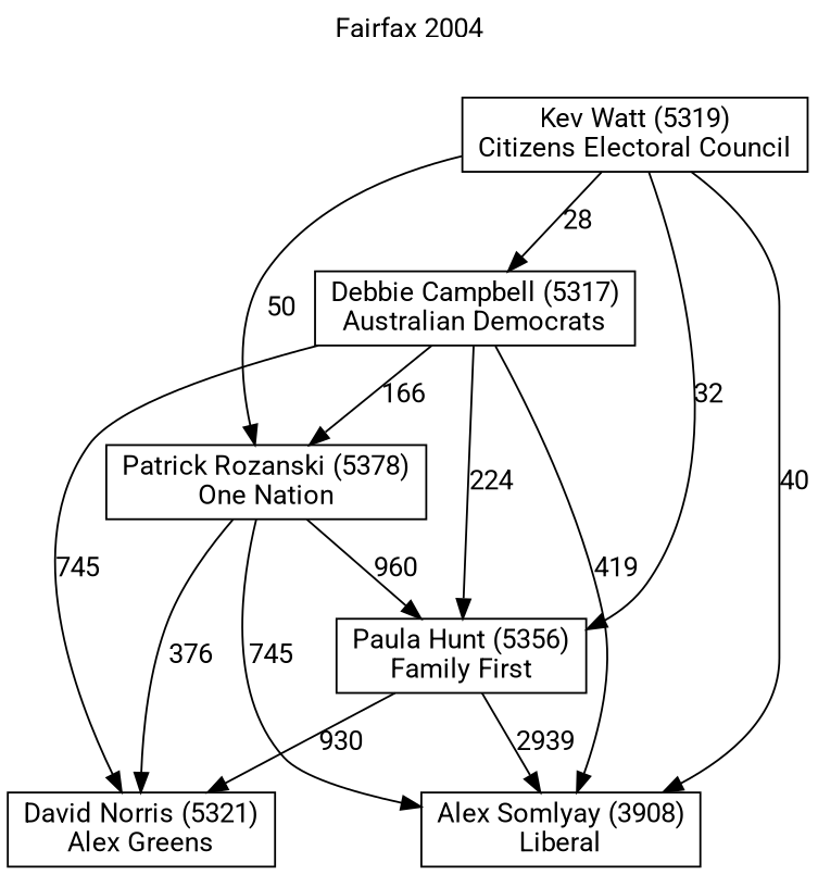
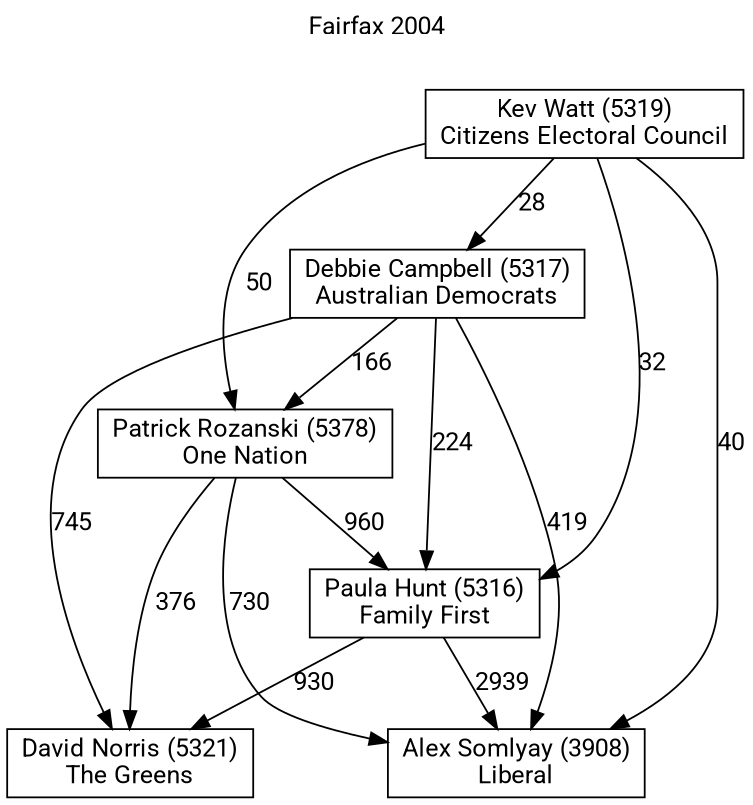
  digraph {
    fontname=Roboto
    label="Fairfax 2004"
    labelloc=t
    mclimit=2
    node [fontname=Roboto shape=box]
    edge [fontname=Roboto]
    n1 [label="Alex Somlyay (3908)\nLiberal"]
-   n2 [label="David Norris (5321)\nAlex Greens"]
-   n3 [label="Paula Hunt (5356)\nFamily First"]
+   n2 [label="David Norris (5321)\nThe Greens"]
+   n3 [label="Paula Hunt (5316)\nFamily First"]
    n4 [label="Patrick Rozanski (5378)\nOne Nation"]
    n5 [label="Debbie Campbell (5317)\nAustralian Democrats"]
    n6 [label="Kev Watt (5319)\nCitizens Electoral Council"]
    n3 -> n1 [label=2939]
    n3 -> n2 [label=930]
-   n4 -> n1 [label=745]
+   n4 -> n1 [label=730]
    n4 -> n2 [label=376]
    n4 -> n3 [label=960]
    n5 -> n1 [label=419]
    n5 -> n2 [label=745]
    n5 -> n3 [label=224]
    n5 -> n4 [label=166]
    n6 -> n1 [label=40]
    n6 -> n3 [label=32]
    n6 -> n4 [label=50]
    n6 -> n5 [label=28]
  }
